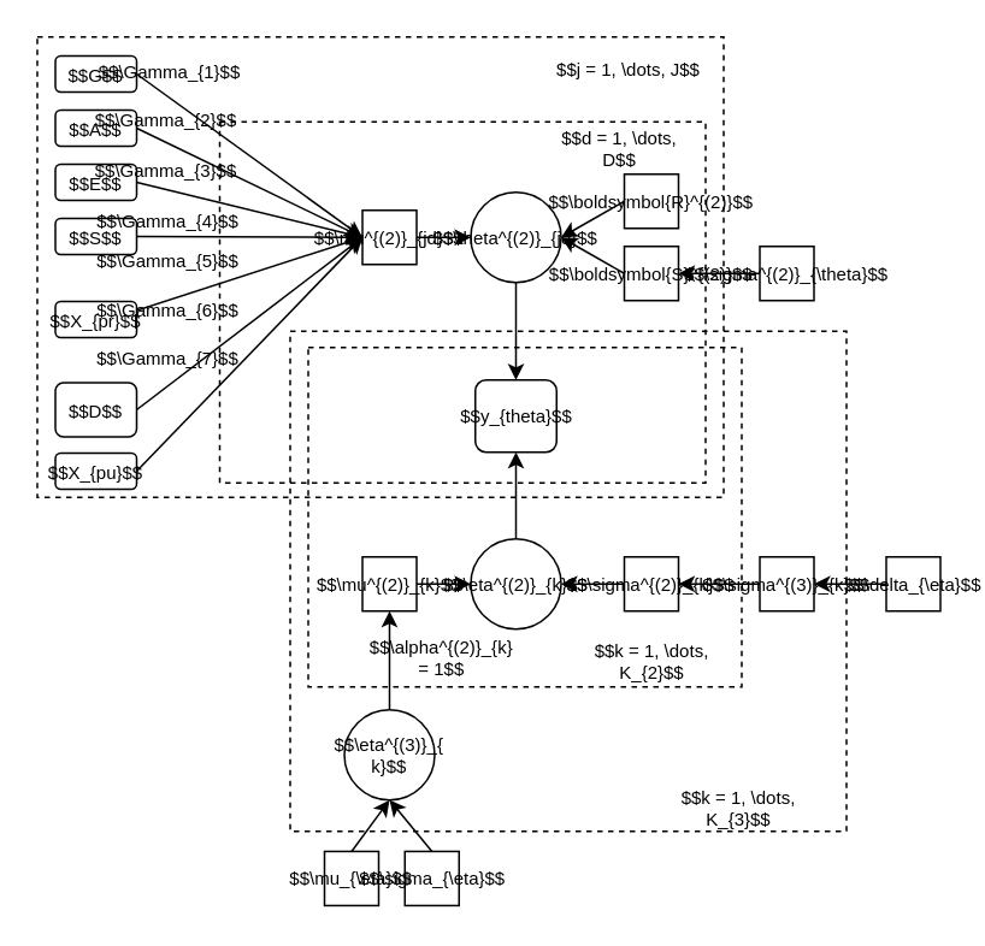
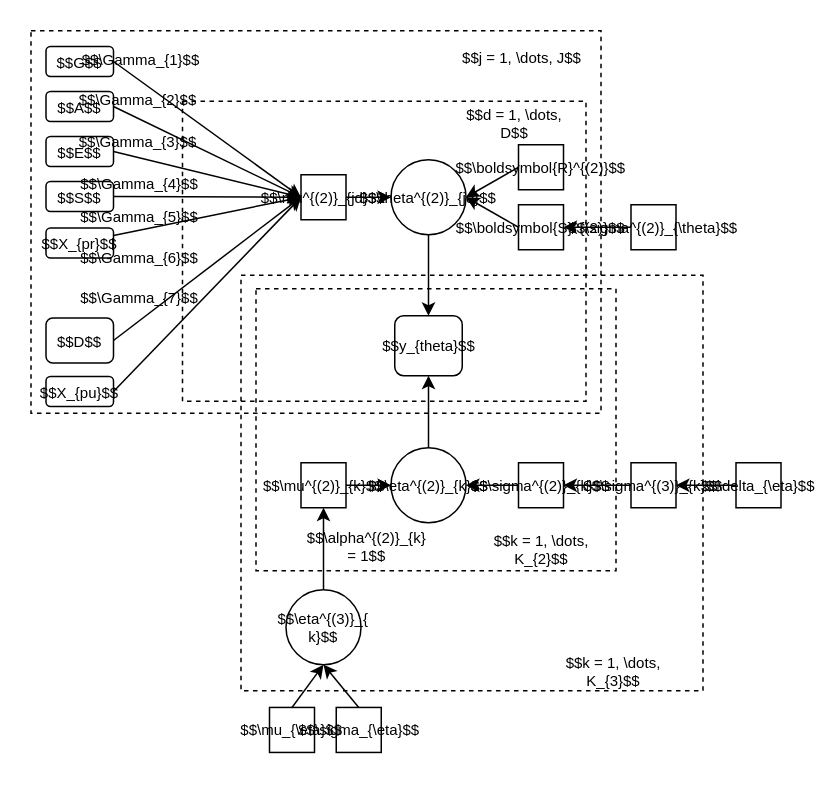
  <mxCell id="0" />
  <mxCell id="1" parent="0" />
  <mxCell id="2" value="" style="rounded=0;whiteSpace=wrap;html=1;fontSize=10;labelBackgroundColor=none;fillColor=none;dashed=1;" parent="1" vertex="1"><mxGeometry x="20" y="20" width="380" height="255" as="geometry" /></mxCell>
  <mxCell id="3" value="" style="rounded=0;whiteSpace=wrap;html=1;fontSize=10;fillColor=none;verticalAlign=middle;dashed=1;" parent="1" vertex="1"><mxGeometry x="121" y="67" width="269" height="200" as="geometry" /></mxCell>
  <mxCell id="4" value="" style="rounded=0;html=1;fillColor=none;labelPosition=right;verticalLabelPosition=top;align=left;verticalAlign=bottom;whiteSpace=wrap;dashed=1;" parent="1" vertex="1"><mxGeometry x="160" y="183" width="308" height="277" as="geometry" /></mxCell>
  <mxCell id="5" value="" style="rounded=0;html=1;fillColor=none;labelPosition=right;verticalLabelPosition=top;align=left;verticalAlign=bottom;whiteSpace=wrap;dashed=1;" parent="1" vertex="1"><mxGeometry x="170" y="192" width="240" height="188" as="geometry" /></mxCell>
  <mxCell id="6" value="&lt;font style=&quot;font-size: 10px&quot;&gt;$$y_{theta}$$&lt;/font&gt;" style="rounded=1;whiteSpace=wrap;html=1;fillColor=none;" parent="1" vertex="1"><mxGeometry x="262.5" y="210" width="45" height="40" as="geometry" /></mxCell>
  <mxCell id="7" value="&lt;div style=&quot;font-size: 10px&quot;&gt;$$k = 1, \dots, K_{3}$$&lt;/div&gt;" style="text;html=1;strokeColor=none;fillColor=none;align=center;verticalAlign=middle;whiteSpace=wrap;rounded=0;fontSize=10;" parent="1" vertex="1"><mxGeometry x="366" y="439.63" width="85" height="15" as="geometry" /></mxCell>
  <mxCell id="8" style="edgeStyle=none;rounded=0;orthogonalLoop=1;jettySize=auto;html=1;exitX=0.5;exitY=0;exitDx=0;exitDy=0;entryX=0.5;entryY=1;entryDx=0;entryDy=0;" parent="1" source="9" target="6" edge="1"><mxGeometry relative="1" as="geometry" /></mxCell>
  <mxCell id="9" value="&lt;div style=&quot;font-size: 10px&quot;&gt;&lt;font style=&quot;font-size: 10px&quot;&gt;$$\eta^{(2)}_{k}$$&lt;/font&gt;&lt;/div&gt;" style="ellipse;whiteSpace=wrap;html=1;aspect=fixed;fillColor=none;" parent="1" vertex="1"><mxGeometry x="260" y="298" width="50" height="50" as="geometry" /></mxCell>
  <mxCell id="10" style="edgeStyle=none;rounded=0;orthogonalLoop=1;jettySize=auto;html=1;exitX=0.5;exitY=0;exitDx=0;exitDy=0;entryX=0.5;entryY=1;entryDx=0;entryDy=0;" parent="1" source="33" target="36" edge="1"><mxGeometry relative="1" as="geometry"><mxPoint x="147.5" y="398.13" as="sourcePoint" /></mxGeometry></mxCell>
  <mxCell id="11" value="&lt;div style=&quot;font-size: 10px&quot;&gt;$$j = 1, \dots, J$$&lt;/div&gt;" style="text;html=1;strokeColor=none;fillColor=none;align=center;verticalAlign=middle;whiteSpace=wrap;rounded=0;fontSize=10;fontStyle=0" parent="1" vertex="1"><mxGeometry x="305" y="30.5" width="85" height="15" as="geometry" /></mxCell>
  <mxCell id="12" style="edgeStyle=none;rounded=0;orthogonalLoop=1;jettySize=auto;html=1;exitX=0.5;exitY=1;exitDx=0;exitDy=0;entryX=0.5;entryY=0;entryDx=0;entryDy=0;fontSize=10;" parent="1" source="13" target="6" edge="1"><mxGeometry relative="1" as="geometry" /></mxCell>
  <mxCell id="13" value="&lt;div style=&quot;font-size: 10px&quot;&gt;&lt;font style=&quot;font-size: 10px&quot;&gt;$$\theta^{(2)}_{jd}$$&lt;/font&gt;&lt;/div&gt;" style="ellipse;whiteSpace=wrap;html=1;aspect=fixed;fillColor=none;" parent="1" vertex="1"><mxGeometry x="260" y="106" width="50" height="50" as="geometry" /></mxCell>
  <mxCell id="14" style="edgeStyle=none;rounded=0;orthogonalLoop=1;jettySize=auto;html=1;exitX=0;exitY=0.5;exitDx=0;exitDy=0;fontSize=10;entryX=1;entryY=0.5;entryDx=0;entryDy=0;" parent="1" source="15" target="13" edge="1"><mxGeometry relative="1" as="geometry"><mxPoint x="370" y="50" as="targetPoint" /></mxGeometry></mxCell>
  <mxCell id="15" value="&lt;div&gt;$$\boldsymbol{S}^{(2)}$$&lt;/div&gt;" style="rounded=0;whiteSpace=wrap;html=1;fillColor=none;verticalAlign=middle;fontSize=10;" parent="1" vertex="1"><mxGeometry x="345" y="136" width="30" height="30" as="geometry" /></mxCell>
  <mxCell id="16" style="rounded=0;orthogonalLoop=1;jettySize=auto;html=1;exitX=1;exitY=0.5;exitDx=0;exitDy=0;entryX=0;entryY=0.5;entryDx=0;entryDy=0;" parent="1" source="18" target="32" edge="1"><mxGeometry relative="1" as="geometry"><mxPoint x="120" y="15" as="targetPoint" /></mxGeometry></mxCell>
  <mxCell id="17" value="&lt;div&gt;$$\Gamma_{1}$$&lt;/div&gt;" style="edgeLabel;html=1;align=center;verticalAlign=middle;resizable=0;points=[];labelBackgroundColor=none;fontSize=10;" parent="16" vertex="1" connectable="0"><mxGeometry x="-0.215" relative="1" as="geometry"><mxPoint x="-32" y="-38" as="offset" /></mxGeometry></mxCell>
  <mxCell id="18" value="&lt;div style=&quot;font-size: 10px&quot;&gt;$$G$$&lt;/div&gt;" style="rounded=1;whiteSpace=wrap;html=1;fontSize=10;fillColor=none;" parent="1" vertex="1"><mxGeometry x="30" y="30.5" width="45" height="20" as="geometry" /></mxCell>
  <mxCell id="19" style="edgeStyle=none;rounded=0;orthogonalLoop=1;jettySize=auto;html=1;exitX=1;exitY=0.5;exitDx=0;exitDy=0;entryX=0;entryY=0.5;entryDx=0;entryDy=0;" parent="1" source="21" target="32" edge="1"><mxGeometry relative="1" as="geometry"><mxPoint x="120" y="15" as="targetPoint" /></mxGeometry></mxCell>
  <mxCell id="20" value="$$\Gamma_{2}$$" style="edgeLabel;html=1;align=center;verticalAlign=middle;resizable=0;points=[];labelBackgroundColor=none;fontSize=10;" parent="19" vertex="1" connectable="0"><mxGeometry x="-0.405" relative="1" as="geometry"><mxPoint x="-21" y="-23" as="offset" /></mxGeometry></mxCell>
  <mxCell id="21" value="&lt;div&gt;$$A$$&lt;/div&gt;" style="rounded=1;whiteSpace=wrap;html=1;fontSize=10;fillColor=none;" parent="1" vertex="1"><mxGeometry x="30" y="60.5" width="45" height="20" as="geometry" /></mxCell>
  <mxCell id="22" style="edgeStyle=none;rounded=0;orthogonalLoop=1;jettySize=auto;html=1;exitX=1;exitY=0.5;exitDx=0;exitDy=0;entryX=0;entryY=0.5;entryDx=0;entryDy=0;" parent="1" source="24" target="32" edge="1"><mxGeometry relative="1" as="geometry"><mxPoint x="120" y="15" as="targetPoint" /></mxGeometry></mxCell>
  <mxCell id="23" value="&lt;div&gt;$$\Gamma_{3}$$&lt;/div&gt;" style="edgeLabel;html=1;align=center;verticalAlign=middle;resizable=0;points=[];fontSize=10;labelBackgroundColor=none;" parent="22" vertex="1" connectable="0"><mxGeometry x="-0.555" y="-1" relative="1" as="geometry"><mxPoint x="-12" y="-15" as="offset" /></mxGeometry></mxCell>
  <mxCell id="24" value="$$E$$" style="rounded=1;whiteSpace=wrap;html=1;fontSize=10;fillColor=none;" parent="1" vertex="1"><mxGeometry x="30" y="90.5" width="45" height="20" as="geometry" /></mxCell>
  <mxCell id="25" style="edgeStyle=none;rounded=0;orthogonalLoop=1;jettySize=auto;html=1;exitX=1;exitY=0.5;exitDx=0;exitDy=0;entryX=0;entryY=0.5;entryDx=0;entryDy=0;" parent="1" source="27" target="32" edge="1"><mxGeometry relative="1" as="geometry"><mxPoint x="120" y="15" as="targetPoint" /></mxGeometry></mxCell>
  <mxCell id="26" value="$$\Gamma_{4}$$" style="edgeLabel;html=1;align=center;verticalAlign=middle;resizable=0;points=[];fontSize=10;labelBackgroundColor=none;" parent="25" vertex="1" connectable="0"><mxGeometry x="-0.597" y="-2" relative="1" as="geometry"><mxPoint x="-8" y="-11" as="offset" /></mxGeometry></mxCell>
  <mxCell id="27" value="$$S$$" style="rounded=1;whiteSpace=wrap;html=1;fontSize=10;fillColor=none;" parent="1" vertex="1"><mxGeometry x="30" y="120.5" width="45" height="20" as="geometry" /></mxCell>
  <mxCell id="28" value="&lt;div style=&quot;font-size: 10px&quot;&gt;$$d = 1, \dots, D$$&lt;/div&gt;" style="text;html=1;strokeColor=none;fillColor=none;align=center;verticalAlign=middle;whiteSpace=wrap;rounded=0;fontSize=10;" parent="1" vertex="1"><mxGeometry x="300" y="74" width="85" height="15" as="geometry" /></mxCell>
  <mxCell id="29" style="rounded=0;orthogonalLoop=1;jettySize=auto;html=1;exitX=0;exitY=0.5;exitDx=0;exitDy=0;entryX=1;entryY=0.5;entryDx=0;entryDy=0;fontSize=10;fontColor=#000000;" parent="1" source="30" target="13" edge="1"><mxGeometry relative="1" as="geometry" /></mxCell>
  <mxCell id="30" value="&lt;div&gt;$$\boldsymbol{R}^{(2)}$$&lt;/div&gt;" style="rounded=0;whiteSpace=wrap;html=1;fillColor=none;verticalAlign=middle;fontSize=10;" parent="1" vertex="1"><mxGeometry x="345" y="96" width="30" height="30" as="geometry" /></mxCell>
  <mxCell id="31" style="edgeStyle=none;rounded=0;orthogonalLoop=1;jettySize=auto;html=1;exitX=1;exitY=0.5;exitDx=0;exitDy=0;entryX=0;entryY=0.5;entryDx=0;entryDy=0;" parent="1" source="32" target="13" edge="1"><mxGeometry relative="1" as="geometry" /></mxCell>
  <mxCell id="32" value="&lt;div&gt;$$\mu^{(2)}_{jd}$$&lt;/div&gt;" style="rounded=0;whiteSpace=wrap;html=1;fillColor=none;verticalAlign=middle;fontSize=10;" parent="1" vertex="1"><mxGeometry x="200" y="116" width="30" height="30" as="geometry" /></mxCell>
  <mxCell id="33" value="&lt;div style=&quot;font-size: 10px&quot;&gt;&lt;font style=&quot;font-size: 10px&quot;&gt;$$\eta^{(3)}_{ k}$$&lt;/font&gt;&lt;/div&gt;" style="ellipse;whiteSpace=wrap;html=1;aspect=fixed;fillColor=none;" parent="1" vertex="1"><mxGeometry x="190" y="392.63" width="50" height="50" as="geometry" /></mxCell>
  <mxCell id="34" value="&lt;div style=&quot;font-size: 10px&quot;&gt;$$k = 1, \dots, K_{2}$$&lt;/div&gt;" style="text;html=1;strokeColor=none;fillColor=none;align=center;verticalAlign=middle;whiteSpace=wrap;rounded=0;fontSize=10;" parent="1" vertex="1"><mxGeometry x="317.5" y="358" width="85" height="15" as="geometry" /></mxCell>
  <mxCell id="35" style="rounded=0;orthogonalLoop=1;jettySize=auto;html=1;exitX=1;exitY=0.5;exitDx=0;exitDy=0;entryX=0;entryY=0.5;entryDx=0;entryDy=0;" parent="1" source="36" target="9" edge="1"><mxGeometry relative="1" as="geometry"><mxPoint x="260" y="323" as="targetPoint" /></mxGeometry></mxCell>
  <mxCell id="36" value="&lt;div&gt;$$\mu^{(2)}_{k}$$&lt;/div&gt;" style="rounded=0;whiteSpace=wrap;html=1;fillColor=none;verticalAlign=middle;fontSize=10;" parent="1" vertex="1"><mxGeometry x="200" y="308" width="30" height="30" as="geometry" /></mxCell>
  <mxCell id="37" style="edgeStyle=none;rounded=0;orthogonalLoop=1;jettySize=auto;html=1;exitX=0;exitY=0.5;exitDx=0;exitDy=0;entryX=1;entryY=0.5;entryDx=0;entryDy=0;" parent="1" source="38" target="9" edge="1"><mxGeometry relative="1" as="geometry" /></mxCell>
  <mxCell id="38" value="&lt;div&gt;$$\sigma^{(2)}_{k}$$&lt;/div&gt;" style="rounded=0;whiteSpace=wrap;html=1;fillColor=none;verticalAlign=middle;fontSize=10;" parent="1" vertex="1"><mxGeometry x="345" y="308" width="30" height="30" as="geometry" /></mxCell>
  <mxCell id="39" style="edgeStyle=none;rounded=0;orthogonalLoop=1;jettySize=auto;html=1;exitX=0.5;exitY=0;exitDx=0;exitDy=0;entryX=0.5;entryY=1;entryDx=0;entryDy=0;" parent="1" source="40" target="33" edge="1"><mxGeometry relative="1" as="geometry" /></mxCell>
  <mxCell id="40" value="&lt;div&gt;$$\sigma_{\eta}$$&lt;/div&gt;" style="rounded=0;whiteSpace=wrap;html=1;fillColor=none;verticalAlign=middle;fontSize=10;" parent="1" vertex="1"><mxGeometry x="223.5" y="471.13" width="30" height="30" as="geometry" /></mxCell>
  <mxCell id="41" style="edgeStyle=none;rounded=0;orthogonalLoop=1;jettySize=auto;html=1;exitX=0.5;exitY=0;exitDx=0;exitDy=0;entryX=0.5;entryY=1;entryDx=0;entryDy=0;" parent="1" source="42" target="33" edge="1"><mxGeometry relative="1" as="geometry" /></mxCell>
  <mxCell id="42" value="&lt;div&gt;$$\mu_{\eta}$$&lt;/div&gt;" style="rounded=0;whiteSpace=wrap;html=1;fillColor=none;verticalAlign=middle;fontSize=10;" parent="1" vertex="1"><mxGeometry x="179" y="471.13" width="30" height="30" as="geometry" /></mxCell>
  <mxCell id="43" style="rounded=0;orthogonalLoop=1;jettySize=auto;html=1;exitX=0;exitY=0.5;exitDx=0;exitDy=0;entryX=1;entryY=0.5;entryDx=0;entryDy=0;" parent="1" source="44" target="15" edge="1"><mxGeometry relative="1" as="geometry" /></mxCell>
  <mxCell id="44" value="&lt;div&gt;$$\sigma^{(2)}_{\theta}$$&lt;/div&gt;" style="rounded=0;whiteSpace=wrap;html=1;fillColor=none;verticalAlign=middle;fontSize=10;" parent="1" vertex="1"><mxGeometry x="420" y="136" width="30" height="30" as="geometry" /></mxCell>
  <mxCell id="45" value="&lt;div style=&quot;font-size: 10px&quot;&gt;$$\alpha^{(2)}_{k} = 1$$&lt;/div&gt;" style="text;html=1;strokeColor=none;fillColor=none;align=center;verticalAlign=middle;whiteSpace=wrap;rounded=0;fontSize=10;" parent="1" vertex="1"><mxGeometry x="220.5" y="356" width="46" height="15" as="geometry" /></mxCell>
  <mxCell id="46" style="edgeStyle=none;rounded=0;orthogonalLoop=1;jettySize=auto;html=1;exitX=0;exitY=0.5;exitDx=0;exitDy=0;entryX=1;entryY=0.5;entryDx=0;entryDy=0;labelBackgroundColor=none;" parent="1" source="47" target="38" edge="1"><mxGeometry relative="1" as="geometry" /></mxCell>
  <mxCell id="47" value="&lt;div&gt;$$\sigma^{(3)}_{k}$$&lt;/div&gt;" style="rounded=0;whiteSpace=wrap;html=1;fillColor=none;verticalAlign=middle;fontSize=10;" parent="1" vertex="1"><mxGeometry x="420" y="308" width="30" height="30" as="geometry" /></mxCell>
  <mxCell id="48" style="edgeStyle=orthogonalEdgeStyle;rounded=0;orthogonalLoop=1;jettySize=auto;html=1;exitX=0;exitY=0.5;exitDx=0;exitDy=0;entryX=1;entryY=0.5;entryDx=0;entryDy=0;" parent="1" source="49" target="47" edge="1"><mxGeometry relative="1" as="geometry" /></mxCell>
  <mxCell id="49" value="&lt;div&gt;$$\delta_{\eta}$$&lt;/div&gt;" style="rounded=0;whiteSpace=wrap;html=1;fillColor=none;verticalAlign=middle;fontSize=10;" parent="1" vertex="1"><mxGeometry x="490" y="308" width="30" height="30" as="geometry" /></mxCell>
  <mxCell id="50" value="" style="edgeStyle=none;rounded=0;orthogonalLoop=1;jettySize=auto;html=1;exitX=1;exitY=0.25;exitDx=0;exitDy=0;entryX=0;entryY=0.5;entryDx=0;entryDy=0;labelBackgroundColor=none;spacing=2;spacingLeft=0;fontSize=10;" parent="1" source="51" target="32" edge="1"><mxGeometry x="-0.605" y="6" relative="1" as="geometry"><mxPoint as="offset" /><mxPoint x="120" y="15" as="targetPoint" /></mxGeometry></mxCell>
- <mxCell id="51" value="$$X_{pr}$$" style="rounded=1;whiteSpace=wrap;html=1;fontSize=10;fillColor=none;" parent="1" vertex="1"><mxGeometry x="30" y="166.5" width="45" height="20" as="geometry" /></mxCell>
+ <mxCell id="51" value="$$X_{pr}$$" style="rounded=1;whiteSpace=wrap;html=1;fontSize=10;fillColor=none;" parent="1" vertex="1"><mxGeometry x="30" y="151.5" width="45" height="20" as="geometry" /></mxCell>
  <mxCell id="52" style="edgeStyle=none;rounded=0;orthogonalLoop=1;jettySize=auto;html=1;exitX=1;exitY=0.5;exitDx=0;exitDy=0;entryX=0;entryY=0.5;entryDx=0;entryDy=0;" parent="1" source="53" target="32" edge="1"><mxGeometry relative="1" as="geometry"><mxPoint x="120" y="15" as="targetPoint" /></mxGeometry></mxCell>
  <mxCell id="53" value="$$X_{pu}$$" style="rounded=1;whiteSpace=wrap;html=1;fontSize=10;fillColor=none;" parent="1" vertex="1"><mxGeometry x="30" y="250.5" width="45" height="20" as="geometry" /></mxCell>
  <mxCell id="54" style="edgeStyle=none;rounded=0;orthogonalLoop=1;jettySize=auto;html=1;exitX=1;exitY=0.5;exitDx=0;exitDy=0;entryX=0;entryY=0.5;entryDx=0;entryDy=0;" parent="1" source="55" target="32" edge="1"><mxGeometry relative="1" as="geometry"><mxPoint x="120" y="15" as="targetPoint" /></mxGeometry></mxCell>
  <mxCell id="55" value="$$D$$" style="rounded=1;whiteSpace=wrap;html=1;fontSize=10;fillColor=none;" parent="1" vertex="1"><mxGeometry x="30" y="211.5" width="45" height="30" as="geometry" /></mxCell>
  <mxCell id="56" value="$$\Gamma_{5}$$" style="edgeLabel;html=1;align=center;verticalAlign=middle;resizable=0;points=[];fontSize=10;labelBackgroundColor=none;" parent="1" vertex="1" connectable="0"><mxGeometry x="48" y="87.5" as="geometry"><mxPoint x="43" y="56" as="offset" /></mxGeometry></mxCell>
  <mxCell id="57" value="$$\Gamma_{6}$$" style="edgeLabel;html=1;align=center;verticalAlign=middle;resizable=0;points=[];fontSize=10;labelBackgroundColor=none;" parent="1" vertex="1" connectable="0"><mxGeometry x="91" y="170.5" as="geometry" /></mxCell>
  <mxCell id="58" value="$$\Gamma_{7}$$" style="edgeLabel;html=1;align=center;verticalAlign=middle;resizable=0;points=[];fontSize=10;labelBackgroundColor=none;" parent="1" vertex="1" connectable="0"><mxGeometry x="128" y="150.5" as="geometry"><mxPoint x="-37" y="47" as="offset" /></mxGeometry></mxCell>
